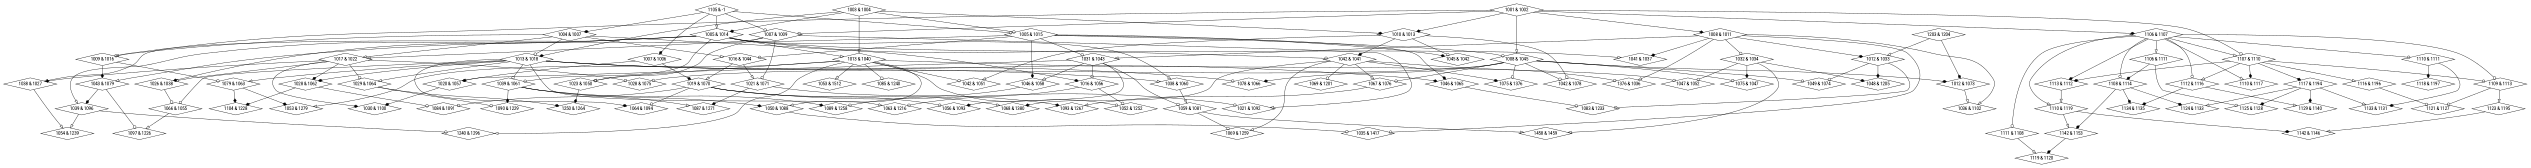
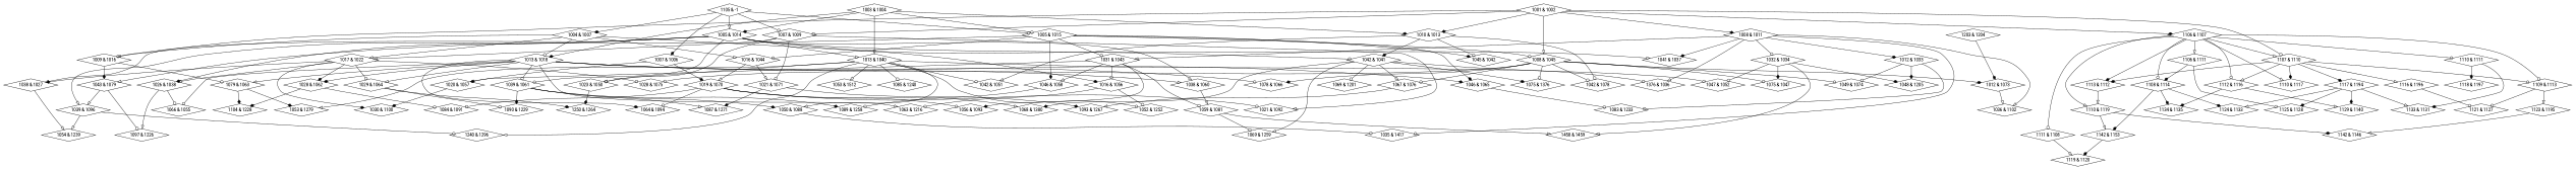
  digraph {
    fontname="Roboto Condensed"
    node [fontname="Roboto Condensed" shape=diamond]
    edge [arrowhead=odot fontname="Roboto Condensed"]
    n1 [label="1001 & 1002"]
    n2 [label="1007 & 1009"]
    n3 [label="1009 & 1016"]
    n4 [label="1008 & 1011"]
    n5 [label="1008 & 1045"]
    n6 [label="1010 & 1013"]
    n7 [label="1106 & 1107"]
    n8 [label="1107 & 1110"]
    n9 [label="1017 & 1022"]
    n10 [label="1021 & 1071"]
    n11 [label="1021 & 1092"]
    n12 [label="1023 & 1050"]
    n13 [label="1043 & 1079"]
    n14 [label="1079 & 1063"]
    n15 [label="1041 & 1037"]
    n16 [label="1031 & 1043"]
    n17 [label="1012 & 1033"]
    n18 [label="1376 & 1036"]
    n19 [label="1036 & 1102"]
    n20 [label="1032 & 1034"]
    n21 [label="1035 & 1417"]
    n22 [label="1042 & 1078"]
    n23 [label="1078 & 1066"]
    n24 [label="1012 & 1073"]
    n25 [label="1028 & 1075"]
    n26 [label="1075 & 1047"]
    n27 [label="1075 & 1376"]
    n28 [label="1049 & 1074"]
    n29 [label="1067 & 1076"]
    n30 [label="1042 & 1041"]
    n31 [label="1045 & 1042"]
    n32 [label="1042 & 1051"]
    n33 [label="1106 & 1111"]
    n34 [label="1110 & 1111"]
    n35 [label="1110 & 1117"]
    n36 [label="1110 & 1119"]
    n37 [label="1111 & 1108"]
    n38 [label="1108 & 1114"]
    n39 [label="1109 & 1113"]
    n40 [label="1113 & 1112"]
    n41 [label="1112 & 1116"]
    n42 [label="1117 & 1194"]
    n43 [label="1116 & 1196"]
    n44 [label="1003 & 1004"]
    n45 [label="1005 & 1014"]
    n46 [label="1005 & 1015"]
    n47 [label="1013 & 1018"]
    n48 [label="1013 & 1040"]
    n49 [label="1026 & 1038"]
    n50 [label="1038 & 1027"]
    n51 [label="1038 & 1060"]
    n52 [label="1039 & 1061"]
    n53 [label="1039 & 1096"]
    n54 [label="1016 & 1044"]
    n55 [label="1046 & 1058"]
    n56 [label="1046 & 1065"]
    n57 [label="1063 & 1216"]
    n58 [label="1066 & 1055"]
    n59 [label="1028 & 1062"]
    n60 [label="1029 & 1064"]
    n61 [label="1064 & 1094"]
    n62 [label="1052 & 1252"]
    n63 [label="1050 & 1088"]
    n64 [label="1047 & 1052"]
    n65 [label="1053 & 1279"]
    n66 [label="1053 & 1512"]
    n67 [label="1085 & 1240"]
    n68 [label="1240 & 1296"]
    n69 [label="1004 & 1007"]
    n70 [label="1016 & 1056"]
    n71 [label="1019 & 1070"]
    n72 [label="1030 & 1100"]
    n73 [label="1007 & 1006"]
    n74 [label="1020 & 1057"]
    n75 [label="1056 & 1093"]
    n76 [label="1093 & 1267"]
    n77 [label="1084 & 1091"]
    n78 [label="1068 & 1380"]
    n79 [label="1087 & 1271"]
    n80 [label="1250 & 1264"]
    n81 [label="1097 & 1226"]
    n82 [label="1104 & 1228"]
    n83 [label="1069 & 1201"]
    n84 [label="1069 & 1259"]
    n85 [label="1054 & 1239"]
    n86 [label="1059 & 1081"]
    n87 [label="1090 & 1229"]
    n88 [label="1089 & 1258"]
    n89 [label="1083 & 1233"]
    n90 [label="1048 & 1205"]
    n91 [label="1458 & 1459"]
    n92 [label="1105 & -1"]
    n93 [label="1125 & 1128"]
    n94 [label="1118 & 1197"]
    n95 [label="1133 & 1131"]
    n96 [label="1142 & 1146"]
    n97 [label="1142 & 1153"]
    n98 [label="1119 & 1120"]
    n99 [label="1124 & 1133"]
    n100 [label="1134 & 1135"]
    n101 [label="1121 & 1127"]
    n102 [label="1123 & 1195"]
    n103 [label="1129 & 1140"]
    n104 [label="1203 & 1204"]
    n1 -> n2
    n1 -> n3
    n1 -> n4 [arrowhead=diamond]
    n1 -> n5 [arrowhead=onormal]
    n1 -> n6 [arrowhead=diamond]
    n1 -> n7 [arrowhead=diamond]
    n1 -> n8
    n2 -> n9 [arrowhead=onormal]
    n2 -> n10
    n2 -> n11 [arrowhead=onormal]
    n2 -> n12
    n3 -> n13 [arrowhead=diamond]
    n3 -> n14
    n4 -> n15 [arrowhead=diamond]
    n4 -> n16 [arrowhead=onormal]
    n4 -> n17 [arrowhead=diamond]
    n4 -> n18 [arrowhead=onormal]
    n4 -> n19 [arrowhead=onormal]
    n4 -> n20
    n4 -> n21
    n5 -> n22
    n5 -> n23 [arrowhead=diamond]
    n5 -> n24 [arrowhead=diamond]
    n5 -> n25
    n5 -> n26
    n5 -> n27
    n5 -> n28
    n5 -> n29
    n6 -> n22
    n6 -> n30 [arrowhead=diamond]
    n6 -> n31
    n6 -> n32 [arrowhead=onormal]
    n7 -> n8 [arrowhead=onormal]
    n7 -> n33 [arrowhead=onormal]
    n7 -> n34
    n7 -> n35 [arrowhead=onormal]
    n7 -> n36 [arrowhead=onormal]
    n7 -> n37
    n7 -> n38
    n7 -> n39
    n7 -> n40 [arrowhead=diamond]
    n7 -> n41
    n8 -> n35 [arrowhead=diamond]
    n8 -> n39
    n8 -> n40 [arrowhead=diamond]
    n8 -> n41 [arrowhead=onormal]
    n8 -> n42 [arrowhead=diamond]
    n8 -> n43 [arrowhead=onormal]
    n9 -> n25
    n9 -> n49 [arrowhead=onormal]
    n9 -> n50 [arrowhead=diamond]
    n9 -> n59 [arrowhead=diamond]
    n9 -> n60
    n9 -> n72 [arrowhead=diamond]
    n10 -> n78 [arrowhead=onormal]
    n10 -> n79 [arrowhead=diamond]
    n12 -> n80 [arrowhead=diamond]
-   n13 -> n53 [arrowhead=diamond]
+   n13 -> n53 [arrowhead=onormal]
    n13 -> n81
    n14 -> n65 [arrowhead=diamond]
    n14 -> n82 [arrowhead=diamond]
    n16 -> n55 [arrowhead=onormal]
    n16 -> n70
    n16 -> n74 [arrowhead=onormal]
    n16 -> n75 [arrowhead=diamond]
    n16 -> n86
    n17 -> n28
    n17 -> n89
    n17 -> n90 [arrowhead=diamond]
    n20 -> n26 [arrowhead=diamond]
    n20 -> n64
    n20 -> n90 [arrowhead=diamond]
    n20 -> n91 [arrowhead=onormal]
    n24 -> n19 [arrowhead=onormal]
    n29 -> n76 [arrowhead=onormal]
    n30 -> n18
    n30 -> n27 [arrowhead=diamond]
    n30 -> n29 [arrowhead=onormal]
    n30 -> n78 [arrowhead=diamond]
    n30 -> n83
    n30 -> n84 [arrowhead=onormal]
    n33 -> n38 [arrowhead=diamond]
    n33 -> n93
    n34 -> n94 [arrowhead=diamond]
    n34 -> n95 [arrowhead=diamond]
    n36 -> n96 [arrowhead=diamond]
    n36 -> n97 [arrowhead=onormal]
    n37 -> n98 [arrowhead=onormal]
    n38 -> n97 [arrowhead=diamond]
    n38 -> n99 [arrowhead=diamond]
    n38 -> n100 [arrowhead=diamond]
    n39 -> n101
    n39 -> n102 [arrowhead=onormal]
    n40 -> n36 [arrowhead=onormal]
    n41 -> n100 [arrowhead=diamond]
    n41 -> n103 [arrowhead=onormal]
    n42 -> n93 [arrowhead=diamond]
    n42 -> n95 [arrowhead=onormal]
    n42 -> n99 [arrowhead=onormal]
    n42 -> n103 [arrowhead=diamond]
    n43 -> n101
    n44 -> n6 [arrowhead=diamond]
    n44 -> n45 [arrowhead=diamond]
    n44 -> n46
    n44 -> n47 [arrowhead=diamond]
    n44 -> n48 [arrowhead=onormal]
    n45 -> n15 [arrowhead=onormal]
    n45 -> n30
    n45 -> n48 [arrowhead=onormal]
    n45 -> n49 [arrowhead=diamond]
    n45 -> n50 [arrowhead=onormal]
    n45 -> n51 [arrowhead=onormal]
    n45 -> n52
    n45 -> n53 [arrowhead=onormal]
    n46 -> n5
    n46 -> n13 [arrowhead=onormal]
    n46 -> n16
    n46 -> n31 [arrowhead=diamond]
    n46 -> n54
    n46 -> n55 [arrowhead=diamond]
    n46 -> n56 [arrowhead=diamond]
    n47 -> n14 [arrowhead=onormal]
    n47 -> n23
    n47 -> n51 [arrowhead=onormal]
    n47 -> n52
    n47 -> n56 [arrowhead=diamond]
    n47 -> n57 [arrowhead=onormal]
    n47 -> n58
    n47 -> n59 [arrowhead=diamond]
    n47 -> n60 [arrowhead=onormal]
    n47 -> n61 [arrowhead=diamond]
    n48 -> n12 [arrowhead=onormal]
    n48 -> n32
    n48 -> n62
    n48 -> n63 [arrowhead=onormal]
    n48 -> n64
    n48 -> n65 [arrowhead=onormal]
    n48 -> n66 [arrowhead=onormal]
    n48 -> n67
    n48 -> n68 [arrowhead=onormal]
    n49 -> n58
-   n58 -> n81 [arrowhead=onormal]
+   n49 -> n81 [arrowhead=onormal]
    n50 -> n85 [arrowhead=onormal]
    n51 -> n86 [arrowhead=onormal]
    n52 -> n63 [arrowhead=diamond]
    n52 -> n79 [arrowhead=onormal]
    n52 -> n87 [arrowhead=diamond]
    n52 -> n88 [arrowhead=diamond]
    n53 -> n68
    n53 -> n85 [arrowhead=onormal]
    n54 -> n10 [arrowhead=onormal]
    n54 -> n71 [arrowhead=onormal]
    n55 -> n88
    n56 -> n89
    n59 -> n77
    n59 -> n82 [arrowhead=diamond]
    n60 -> n80 [arrowhead=diamond]
    n60 -> n87
    n63 -> n21
    n69 -> n3 [arrowhead=onormal]
    n69 -> n9 [arrowhead=onormal]
    n69 -> n47
    n69 -> n54 [arrowhead=onormal]
    n69 -> n70 [arrowhead=diamond]
    n70 -> n57
    n70 -> n62
    n71 -> n11
    n71 -> n61
    n71 -> n75
    n71 -> n76 [arrowhead=diamond]
    n71 -> n77
    n73 -> n71 [arrowhead=diamond]
    n73 -> n74 [arrowhead=diamond]
    n74 -> n72 [arrowhead=diamond]
    n86 -> n84
    n86 -> n91 [arrowhead=onormal]
    n92 -> n2
    n92 -> n45 [arrowhead=onormal]
    n92 -> n46
    n92 -> n69 [arrowhead=diamond]
    n92 -> n73 [arrowhead=diamond]
    n97 -> n98 [arrowhead=diamond]
    n102 -> n96 [arrowhead=onormal]
-   n104 -> n17 [arrowhead=onormal]
    n104 -> n24 [arrowhead=diamond]
  }
